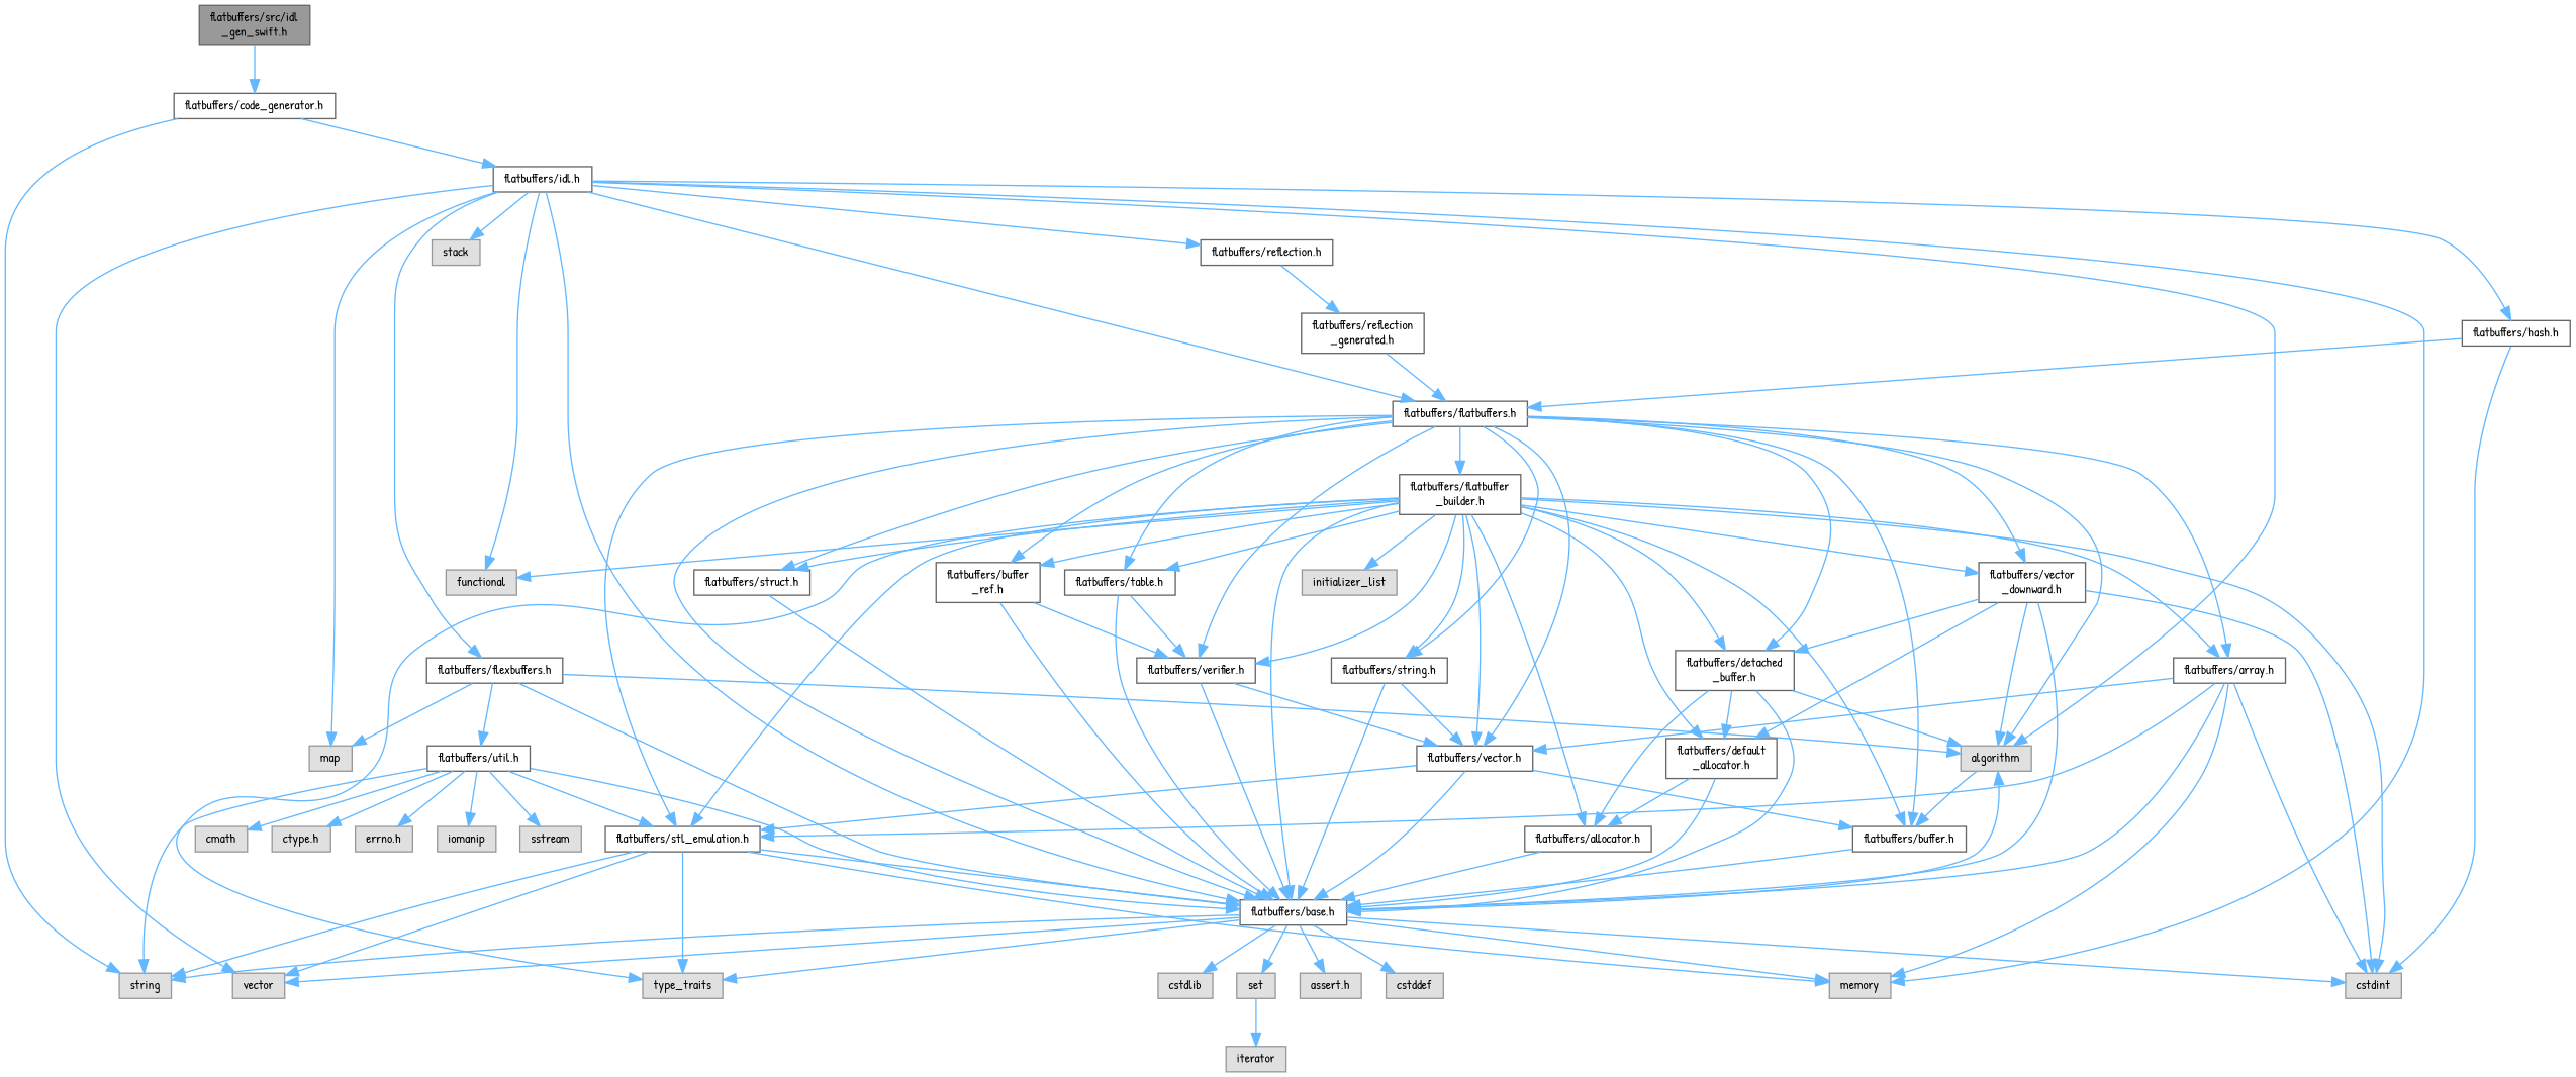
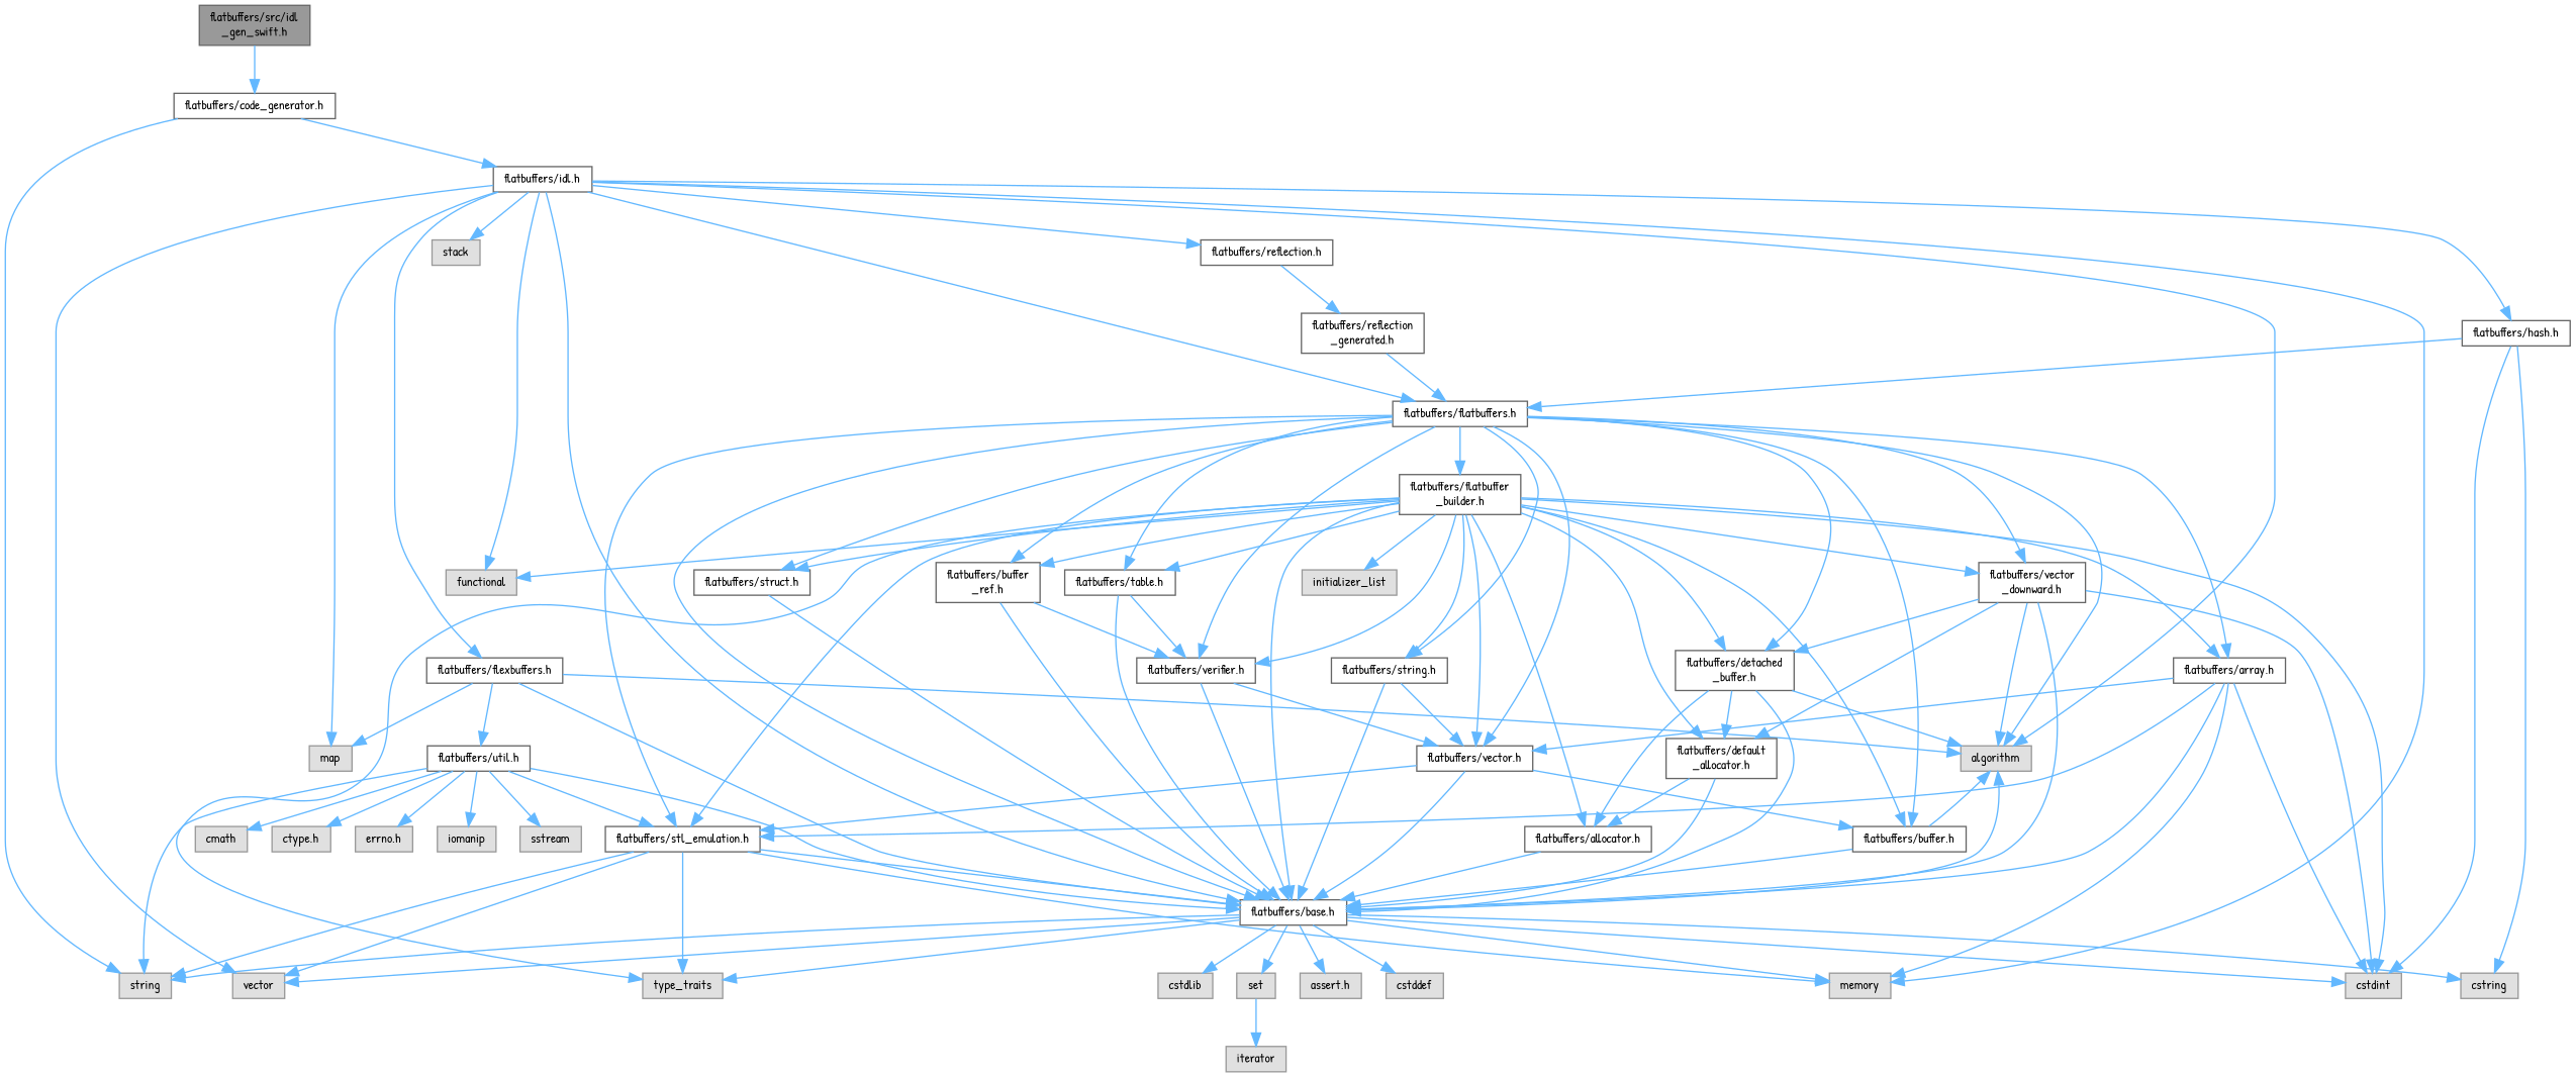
  digraph {
    fontname="Patrick Hand"
    node [color=grey40 fillcolor=white fontname="Patrick Hand" fontsize=10 shape=box style=filled]
    edge [color=steelblue1 fontname="Patrick Hand" fontsize=10 labelfontname=Helvetica labelfontsize=10 style=solid]
    n1 [color=gray40 fillcolor=grey60 fontcolor=black height=0.2 label="flatbuffers/src/idl\l_gen_swift.h" width=0.4]
    n2 [height=0.2 label="flatbuffers/code_generator.h" width=0.4]
    n3 [color=grey60 fillcolor="#E0E0E0" height=0.2 label=string width=0.4]
    n4 [height=0.2 label="flatbuffers/idl.h" width=0.4]
    n5 [color=grey60 fillcolor="#E0E0E0" height=0.2 label=algorithm width=0.4]
    n6 [color=grey60 fillcolor="#E0E0E0" height=0.2 label=functional width=0.4]
    n7 [color=grey60 fillcolor="#E0E0E0" height=0.2 label=map width=0.4]
    n8 [color=grey60 fillcolor="#E0E0E0" height=0.2 label=memory width=0.4]
    n9 [color=grey60 fillcolor="#E0E0E0" height=0.2 label=stack width=0.4]
    n10 [color=grey60 fillcolor="#E0E0E0" height=0.2 label=vector width=0.4]
    n11 [height=0.2 label="flatbuffers/base.h" width=0.4]
    n12 [height=0.2 label="flatbuffers/flatbuffers.h" width=0.4]
    n13 [height=0.2 label="flatbuffers/flexbuffers.h" width=0.4]
    n14 [height=0.2 label="flatbuffers/hash.h" width=0.4]
    n15 [height=0.2 label="flatbuffers/reflection.h" width=0.4]
    n16 [color=grey60 fillcolor="#E0E0E0" height=0.2 label="assert.h" width=0.4]
    n17 [color=grey60 fillcolor="#E0E0E0" height=0.2 label=cstdint width=0.4]
    n18 [color=grey60 fillcolor="#E0E0E0" height=0.2 label=cstddef width=0.4]
    n19 [color=grey60 fillcolor="#E0E0E0" height=0.2 label=cstdlib width=0.4]
+   n20 [color=grey60 fillcolor="#E0E0E0" height=0.2 label=cstring width=0.4]
    n21 [color=grey60 fillcolor="#E0E0E0" height=0.2 label=type_traits width=0.4]
    n22 [color=grey60 fillcolor="#E0E0E0" height=0.2 label=set width=0.4]
    n23 [height=0.2 label="flatbuffers/array.h" width=0.4]
    n24 [height=0.2 label="flatbuffers/stl_emulation.h" width=0.4]
    n25 [height=0.2 label="flatbuffers/vector.h" width=0.4]
    n26 [height=0.2 label="flatbuffers/buffer.h" width=0.4]
    n27 [height=0.2 label="flatbuffers/buffer\l_ref.h" width=0.4]
    n28 [height=0.2 label="flatbuffers/verifier.h" width=0.4]
    n29 [height=0.2 label="flatbuffers/detached\l_buffer.h" width=0.4]
    n30 [height=0.2 label="flatbuffers/flatbuffer\l_builder.h" width=0.4]
    n31 [height=0.2 label="flatbuffers/string.h" width=0.4]
    n32 [height=0.2 label="flatbuffers/struct.h" width=0.4]
    n33 [height=0.2 label="flatbuffers/table.h" width=0.4]
    n34 [height=0.2 label="flatbuffers/vector\l_downward.h" width=0.4]
    n35 [height=0.2 label="flatbuffers/util.h" width=0.4]
    n36 [height=0.2 label="flatbuffers/reflection\l_generated.h" width=0.4]
    n37 [color=grey60 fillcolor="#E0E0E0" height=0.2 label=iterator width=0.4]
    n38 [height=0.2 label="flatbuffers/allocator.h" width=0.4]
    n39 [height=0.2 label="flatbuffers/default\l_allocator.h" width=0.4]
    n40 [color=grey60 fillcolor="#E0E0E0" height=0.2 label=initializer_list width=0.4]
    n41 [color=grey60 fillcolor="#E0E0E0" height=0.2 label="ctype.h" width=0.4]
    n42 [color=grey60 fillcolor="#E0E0E0" height=0.2 label="errno.h" width=0.4]
    n43 [color=grey60 fillcolor="#E0E0E0" height=0.2 label=iomanip width=0.4]
    n44 [color=grey60 fillcolor="#E0E0E0" height=0.2 label=sstream width=0.4]
    n45 [color=grey60 fillcolor="#E0E0E0" height=0.2 label=cmath width=0.4]
    n1 -> n2
    n2 -> n3
    n2 -> n4
    n4 -> n5
    n4 -> n6
    n4 -> n7
    n4 -> n8
    n4 -> n9
    n4 -> n10
    n4 -> n11
    n4 -> n12
    n4 -> n13
    n4 -> n14
    n4 -> n15
    n11 -> n3
    n11 -> n5
    n11 -> n8
    n11 -> n10
    n11 -> n16
    n11 -> n17
    n11 -> n18
    n11 -> n19
+   n11 -> n20
    n11 -> n21
    n11 -> n22
    n12 -> n5
    n12 -> n11
    n12 -> n23
    n12 -> n24
    n12 -> n25
    n12 -> n26
    n12 -> n27
    n12 -> n28
    n12 -> n29
    n12 -> n30
    n12 -> n31
    n12 -> n32
    n12 -> n33
    n12 -> n34
    n13 -> n5
    n13 -> n7
    n13 -> n11
    n13 -> n35
    n14 -> n12
    n14 -> n17
+   n14 -> n20
    n15 -> n36
    n22 -> n37
    n23 -> n8
    n23 -> n11
    n23 -> n17
    n23 -> n24
    n23 -> n25
    n24 -> n3
    n24 -> n8
    n24 -> n10
    n24 -> n11
    n24 -> n21
    n25 -> n11
    n25 -> n24
    n25 -> n26
-   n5 -> n26
+   n26 -> n5
    n26 -> n11
    n27 -> n11
    n27 -> n28
    n28 -> n11
    n28 -> n25
    n29 -> n5
    n29 -> n11
    n29 -> n38
    n29 -> n39
    n30 -> n6
    n30 -> n11
    n30 -> n17
    n30 -> n21
    n30 -> n23
    n30 -> n24
    n30 -> n25
    n30 -> n26
    n30 -> n27
    n30 -> n28
    n30 -> n29
    n30 -> n31
    n30 -> n32
    n30 -> n33
    n30 -> n34
    n30 -> n38
    n30 -> n39
    n30 -> n40
    n31 -> n11
    n31 -> n25
    n32 -> n11
    n33 -> n11
    n33 -> n28
    n34 -> n5
    n34 -> n11
    n34 -> n17
    n34 -> n29
    n34 -> n39
    n35 -> n3
    n35 -> n11
    n35 -> n24
    n35 -> n41
    n35 -> n42
    n35 -> n43
    n35 -> n44
    n35 -> n45
    n36 -> n12
    n38 -> n11
    n39 -> n11
    n39 -> n38
  }
